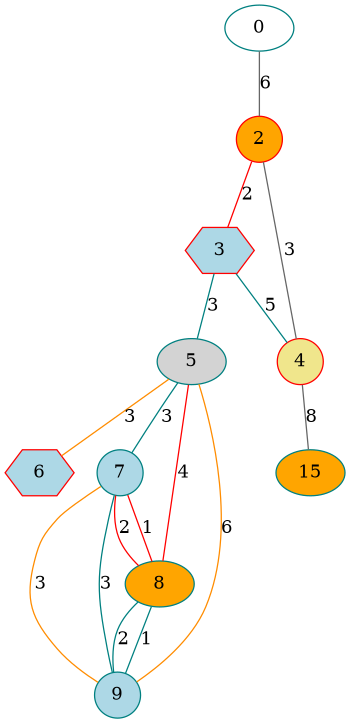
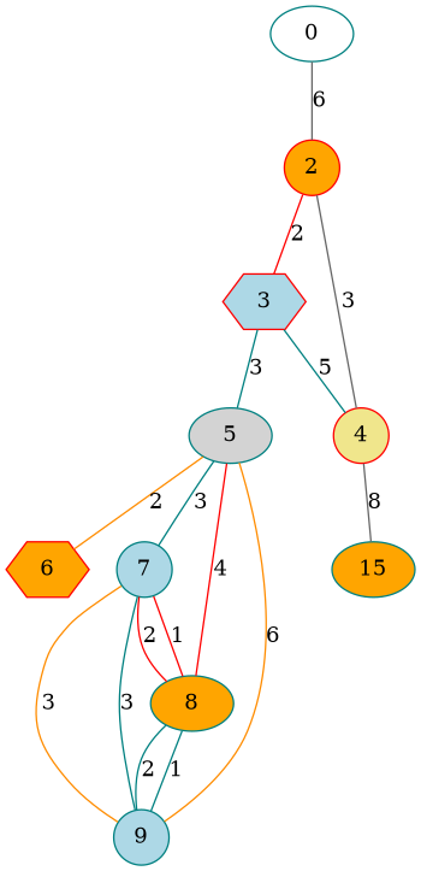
  graph {
    node [color=teal fillcolor=lightblue shape=ellipse style=filled weight=1]
    edge [color=teal]
    0 [fillcolor=white]
    2 [color=red fillcolor=orange shape=circle]
    3 [color=red shape=hexagon]
    4 [color=red fillcolor=khaki shape=circle]
    5 [fillcolor=lightgrey]
    n6 [fillcolor=orange label=15 weight=4]
-   6 [color=red shape=hexagon]
+   6 [color=red fillcolor=orange shape=hexagon]
    7 [shape=circle]
    8 [fillcolor=orange]
    9 [shape=circle]
    0 -- 2 [color=gray40 label=6]
    2 -- 3 [color=red label=2]
    2 -- 4 [color=gray40 label=3]
    3 -- 4 [label=5]
    3 -- 5 [label=3]
    4 -- n6 [color=gray40 label=8]
-   5 -- 6 [color=darkorange label=3]
+   5 -- 6 [color=darkorange label=2]
    5 -- 7 [label=3]
    5 -- 8 [color=red label=4]
    5 -- 9 [color=darkorange label=6]
    7 -- 8 [color=red label=2]
    7 -- 8 [color=red label=1]
    7 -- 9 [color=darkorange label=3]
    7 -- 9 [label=3]
    8 -- 9 [label=1]
    8 -- 9 [label=2]
  }
